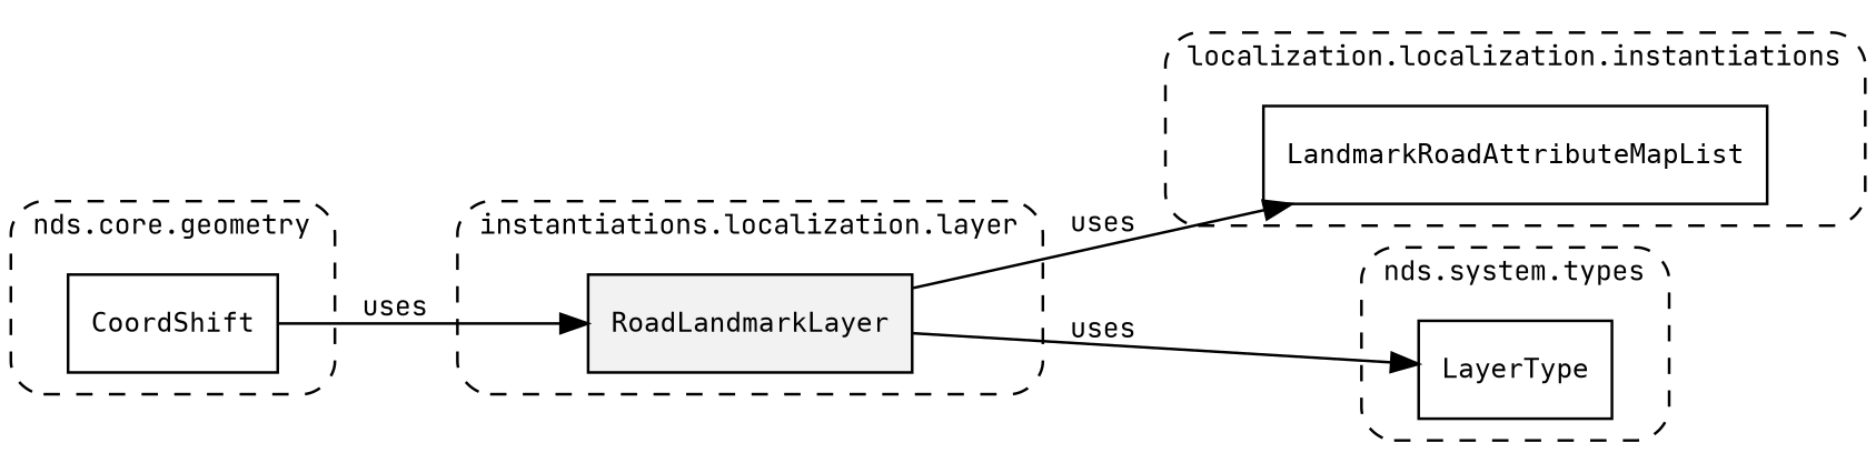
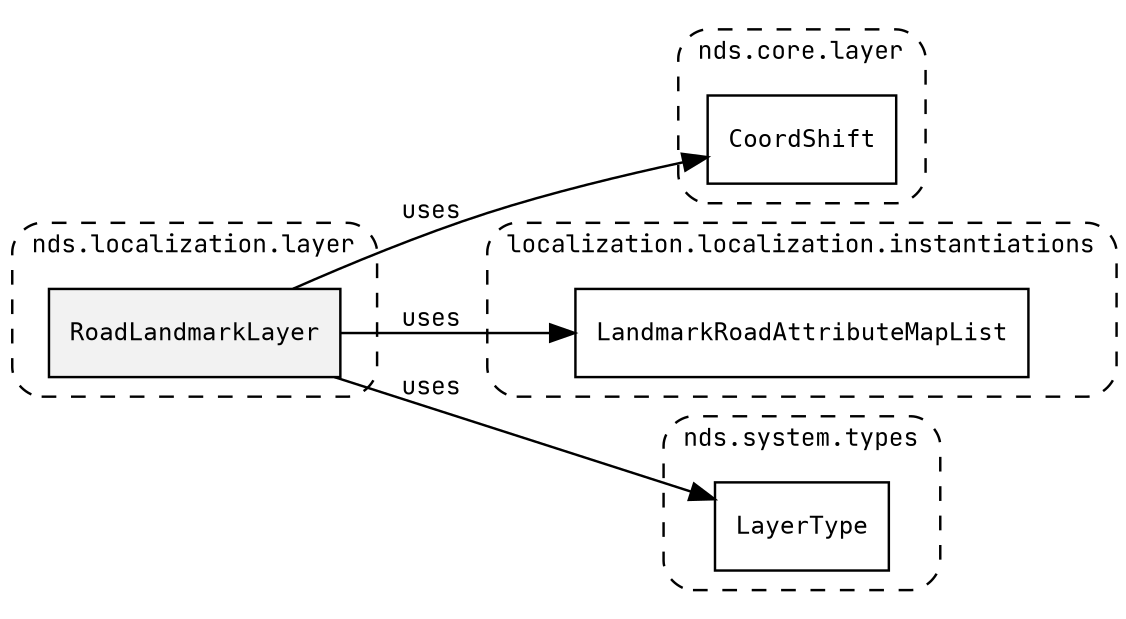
  digraph {
    fontname="JetBrains Mono"
    fontsize=10
    rankdir=LR
    node [fontname="JetBrains Mono" fontsize=10 shape=box]
    edge [fontname="JetBrains Mono" fontsize=10]
    n1 [fillcolor="#0000000D" label=<<font face="monospace"><table align="center" border="0" cellspacing="0" cellpadding="0"><tr><td href="../../../content/packages/nds.localization.layer.html#Structure-RoadLandmarkLayer" title="Structure defined in nds.localization.layer">RoadLandmarkLayer</td></tr></table></font>> style=filled]
    n2 [label=<<font face="monospace"><table align="center" border="0" cellspacing="0" cellpadding="0"><tr><td href="../../../content/packages/nds.core.geometry.html#Subtype-CoordShift" title="Subtype defined in nds.core.geometry">CoordShift</td></tr></table></font>>]
    n3 [label=<<font face="monospace"><table align="center" border="0" cellspacing="0" cellpadding="0"><tr><td href="../../../content/packages/nds.localization.instantiations.html#InstantiateType-LandmarkRoadAttributeMapList" title="InstantiateType defined in nds.localization.instantiations">LandmarkRoadAttributeMapList</td></tr></table></font>>]
    n4 [label=<<font face="monospace"><table align="center" border="0" cellspacing="0" cellpadding="0"><tr><td href="../../../content/packages/nds.system.types.html#Enum-LayerType" title="Enum defined in nds.system.types">LayerType</td></tr></table></font>>]
    subgraph cluster_1 {
-     label="instantiations.localization.layer"
+     label="nds.localization.layer"
      style="dashed, rounded"
      n1
    }
    subgraph cluster_2 {
-     label="nds.core.geometry"
+     label="nds.core.layer"
      style="dashed, rounded"
      n2
    }
    subgraph cluster_3 {
      label="localization.localization.instantiations"
      style="dashed, rounded"
      n3
    }
    subgraph cluster_4 {
      label="nds.system.types"
      style="dashed, rounded"
      n4
    }
-   n2 -> n1 [label=uses]
+   n1 -> n2 [label=uses]
    n1 -> n3 [label=uses]
    n1 -> n4 [label=uses]
  }
